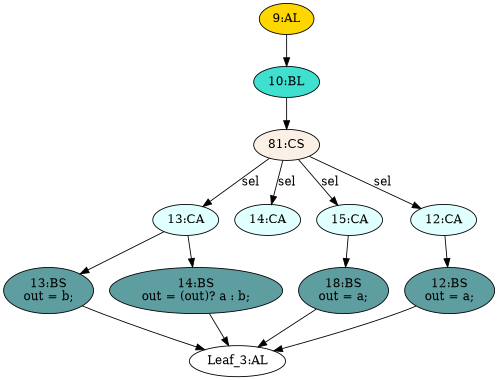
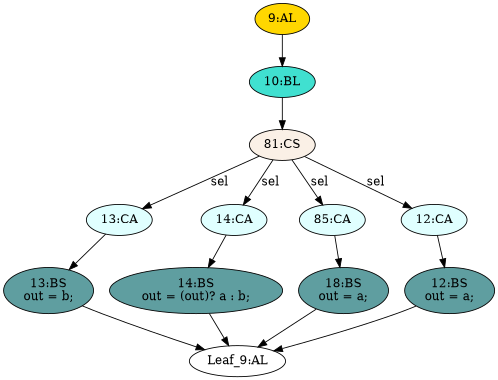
  strict digraph {
    node [fillcolor=lightcyan statements="[]" style=filled typ=Case]
    edge [cond="[]" lineno=None]
    n1 [ast="<pyverilog.vparser.ast.Case object at 0x7f06e53afad0>" label="13:CA"]
    n2 [ast="<pyverilog.vparser.ast.BlockingSubstitution object at 0x7f06e53afc10>" fillcolor=cadetblue label="13:BS\nout = b;" statements="[<pyverilog.vparser.ast.BlockingSubstitution object at 0x7f06e53afc10>]" typ=BlockingSubstitution]
-   n3 [def_var="['out']" label="Leaf_3:AL" fillcolor="" statements="" style="" typ=""]
+   n3 [def_var="['out']" label="Leaf_9:AL" fillcolor="" statements="" style="" typ=""]
    n4 [ast="<pyverilog.vparser.ast.BlockingSubstitution object at 0x7f06e53afd90>" fillcolor=cadetblue label="12:BS\nout = a;" statements="[<pyverilog.vparser.ast.BlockingSubstitution object at 0x7f06e53afd90>]" typ=BlockingSubstitution]
    n5 [ast="<pyverilog.vparser.ast.Case object at 0x7f06e53aff50>" label="14:CA"]
    n6 [ast="<pyverilog.vparser.ast.BlockingSubstitution object at 0x7f06e53affd0>" fillcolor=cadetblue label="14:BS\nout = (out)? a : b;" statements="[<pyverilog.vparser.ast.BlockingSubstitution object at 0x7f06e53affd0>]" typ=BlockingSubstitution]
    n7 [ast="<pyverilog.vparser.ast.Block object at 0x7f06e53a6390>" fillcolor=turquoise label="10:BL" typ=Block]
    n8 [ast="<pyverilog.vparser.ast.CaseStatement object at 0x7f06e5eea250>" fillcolor=linen label="81:CS" typ=CaseStatement]
-   n9 [ast="<pyverilog.vparser.ast.Case object at 0x7f06e53a6290>" label="15:CA"]
+   n9 [ast="<pyverilog.vparser.ast.Case object at 0x7f06e53a6290>" label="85:CA"]
    n10 [ast="<pyverilog.vparser.ast.Case object at 0x7f06e53a61d0>" label="12:CA"]
    n11 [ast="<pyverilog.vparser.ast.BlockingSubstitution object at 0x7f06e3bfeb10>" fillcolor=cadetblue label="18:BS\nout = a;" statements="[<pyverilog.vparser.ast.BlockingSubstitution object at 0x7f06e3bfeb10>]" typ=BlockingSubstitution]
    n12 [ast="<pyverilog.vparser.ast.Always object at 0x7f06e53a6410>" clk_sens=False fillcolor=gold label="9:AL" sens="['a', 'b', 'sel']" typ=Always use_var="['a', 'sel', 'b']"]
    n1 -> n2
    n2 -> n3
    n4 -> n3
-   n1 -> n6
+   n5 -> n6
    n6 -> n3
    n7 -> n8
    n8 -> n1 [cond="['sel']" label=sel lineno=11]
    n8 -> n5 [cond="['sel']" label=sel lineno=11]
    n8 -> n9 [cond="['sel']" label=sel lineno=11]
    n8 -> n10 [cond="['sel']" label=sel lineno=11]
    n9 -> n11
    n10 -> n4
    n11 -> n3
    n12 -> n7
  }
